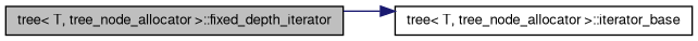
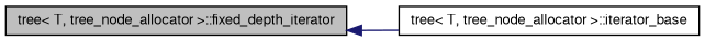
  digraph {
    rankdir=LR
    node [color=black fontname=FreeSans fontsize=10 shape=record]
    n1 [fillcolor=grey75 fontcolor=black height=0.2 label="tree\< T, tree_node_allocator \>::fixed_depth_iterator" style=filled width=0.4]
    n2 [height=0.2 label="tree\< T, tree_node_allocator \>::iterator_base" width=0.4]
-   n2 -> n1 [color=midnightblue dir=back fontname=FreeSans fontsize=10 labelfontname=FreeSans labelfontsize=10 style=solid]
+   n1 -> n2 [color=midnightblue dir=back fontname=FreeSans fontsize=10 labelfontname=FreeSans labelfontsize=10 style=solid]
  }
